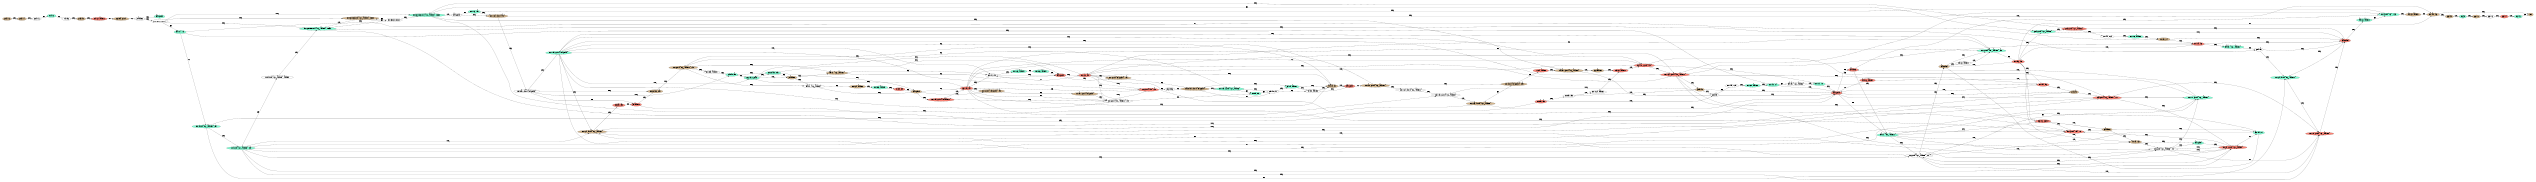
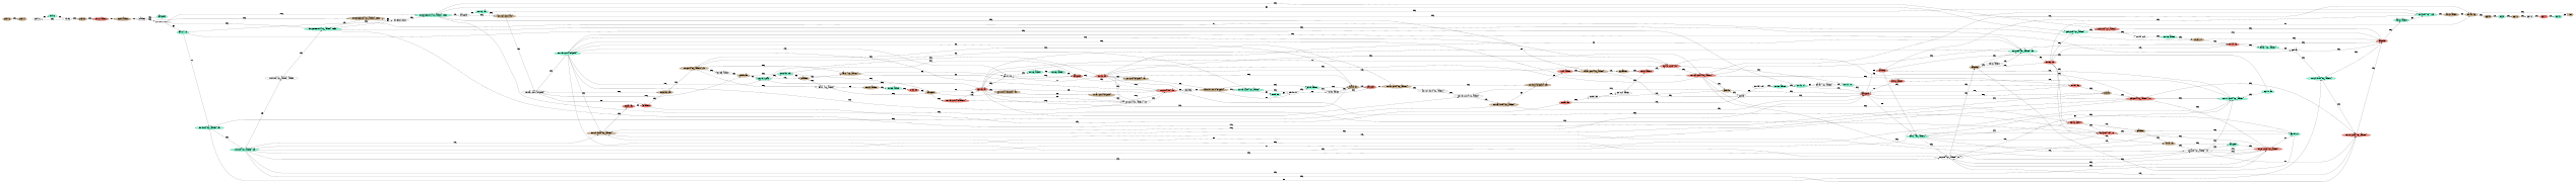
  digraph {
    rankdir=LR
    node [fillcolor=tan style=filled]
    edge [arrowhead=odot]
    n1 [label="push r15"]
    n2 [label="push r14"]
    n3 [fillcolor=white label="push r13"]
    n4 [fillcolor=aquamarine label="push r12"]
    n5 [fillcolor=white label="push rbp"]
    n6 [label="push rbx"]
    n7 [fillcolor=salmon label="sub rsp , address"]
-   n8 [label="cmp edi , qword"]
+   n8 [label="cmp edi , address"]
    n9 [fillcolor=white label="je address"]
    n10 [fillcolor=aquamarine label="call symbol"]
    n11 [fillcolor=white label="pxor xmm0 , xmm0"]
    n12 [fillcolor=aquamarine label="mov r14 , rsi"]
    n13 [fillcolor=aquamarine label="movups xmmword [ rsp + address ] , xmm0"]
    n14 [label="movups xmmword [ rsp + address ] , xmm0"]
    n15 [fillcolor=aquamarine label="movups xmmword [ rsp + address ] , xmm0"]
    n16 [fillcolor=aquamarine label="mov dword [ rsp + address ] , edi"]
    n17 [fillcolor=aquamarine label="mov rdx , r14"]
    n18 [label="mov rdx , r14"]
    n19 [label="push rax"]
    n20 [fillcolor=white label="push rax"]
    n21 [fillcolor=white label="pxor xmm0 , xmm0"]
    n22 [fillcolor=white label="call symbol"]
    n23 [fillcolor=white label="mov rdx , qword [ rsp + address ]"]
    n24 [label="mov rax , qword [ rsp + address ]"]
    n25 [fillcolor=aquamarine label="push qword [ rsp + address ]"]
    n26 [fillcolor=salmon label="push qword [ rsp + address ]"]
    n27 [fillcolor=aquamarine label="mov dword [ rsp + address ] , edi"]
    n28 [label="mov r8d , dword [ rsp + address ]"]
    n29 [fillcolor=aquamarine label="mov r8d , dword [ rsp + address ]"]
    n30 [fillcolor=salmon label="call symbol"]
    n31 [fillcolor=white label="lea rax , [ rsp + address ]"]
    n32 [fillcolor=salmon label="mov rdi , rbp"]
    n33 [fillcolor=salmon label="call symbol"]
    n34 [fillcolor=white label="mov dword [ rsp + address ] , address"]
    n35 [label="mov r8d , dword [ rsp + address ]"]
    n36 [fillcolor=salmon label="mov qword [ rsp + address ] , r10"]
    n37 [fillcolor=aquamarine label="mov r10 , qword [ rsp + address ]"]
    n38 [fillcolor=white label="mov qword [ rsp + address ] , rsi"]
    n39 [fillcolor=salmon label="mov rsi , qword [ rsp + address ]"]
    n40 [fillcolor=white label="mov qword [ rsp + address ] , rsi"]
    n41 [fillcolor=salmon label="mov rsi , qword [ rsp + address ]"]
    n42 [label="mov dword [ rel symbol ] , eax"]
    n43 [fillcolor=salmon label="test eax , eax"]
    n44 [fillcolor=salmon label="ja address"]
+   n45 [fillcolor=aquamarine label="cmp r10 , rax"]
    n46 [label="call symbol"]
    n47 [fillcolor=aquamarine label="call symbol"]
    n48 [fillcolor=salmon label="mov qword [ rbx ] , rsi"]
    n49 [fillcolor=aquamarine label="mov rdi , rsi"]
    n50 [fillcolor=aquamarine label="mov r13 , rax"]
    n51 [label="mov r15d , dword [ rax ]"]
    n52 [label="push rdx"]
    n53 [fillcolor=white label="push rax"]
    n54 [label="jmp address"]
    n55 [fillcolor=white label="mov r9d , r12d"]
    n56 [fillcolor=aquamarine label="mov dword [ r13 ] , r15d"]
    n57 [fillcolor=white label="mov eax , dword [ rel symbol ]"]
    n58 [label="add rsp , address"]
    n59 [fillcolor=aquamarine label="mov rbx , qword [ rel symbol ]"]
    n60 [fillcolor=salmon label="jle address"]
    n61 [label="movsxd rdx , eax"]
-   n62 [fillcolor=aquamarine label="sub edx , eax"]
+   n62 [label="sub edx , eax"]
    n63 [fillcolor=aquamarine label="cmp rbx , symbol"]
    n64 [fillcolor=white label="mov qword [ rbx + address ] , rdx"]
    n65 [fillcolor=salmon label="mov qword [ rbx ] , rax"]
    n66 [fillcolor=white label="mov rdi , rbx"]
    n67 [label="add rdi , rbx"]
    n68 [fillcolor=salmon label="mov r10 , qword [ rbx ]"]
    n69 [fillcolor=salmon label="mov rbp , qword [ rbx + address ]"]
    n70 [fillcolor=aquamarine label="mov qword [ rbx + address ] , rax"]
    n71 [fillcolor=salmon label="xor eax , eax"]
    n72 [label="mov qword [ rsp + address ] , rdx"]
    n73 [fillcolor=aquamarine label="movsxd rdx , edx"]
    n74 [label="je address"]
    n75 [fillcolor=white label="jmp string"]
    n76 [fillcolor=salmon label="call symbol"]
    n77 [fillcolor=aquamarine label="mov r8d , address"]
    n78 [label="je address"]
    n79 [fillcolor=salmon label="call symbol"]
    n80 [fillcolor=aquamarine label="mov rsi , r10"]
    n81 [label="mov rax , rbp"]
    n82 [fillcolor=salmon label="cmp rbp , symbol"]
    n83 [label="mov rdi , rbp"]
    n84 [fillcolor=salmon label="mov rdi , rbp"]
    n85 [fillcolor=salmon label="mov rbp , rax"]
    n86 [fillcolor=aquamarine label="lea rsi , [ rax + address ]"]
    n87 [fillcolor=salmon label="add rsp , address"]
    n88 [fillcolor=white label="xor edx , edx"]
    n89 [fillcolor=white label="mov edx , address"]
    n90 [fillcolor=white label="lea rsi , [ rsp + address ]"]
    n91 [label="lea rsi , [ rsp + address ]"]
    n92 [fillcolor=aquamarine label="mov rdx , qword [ rsp + address ]"]
    n93 [label="mov rax , qword [ rsp + address ]"]
    n94 [fillcolor=white label="mov r12d , address"]
    n95 [fillcolor=white label="mov r9d , r12d"]
    n96 [label="call symbol"]
    n97 [label="mov r8d , address"]
    n98 [fillcolor=white label="sub rdx , rdi"]
    n99 [fillcolor=aquamarine label="xor esi , esi"]
    n100 [fillcolor=white label="mov r12d , dword [ rsp + address ]"]
    n101 [fillcolor=salmon label="mov rdx , qword [ rel address ]"]
    n102 [fillcolor=salmon label="mov rbx , rax"]
    n103 [label="mov qword [ rel symbol ] , rax"]
    n104 [fillcolor=salmon label="mov rbx , rax"]
    n105 [label="mov qword [ rel symbol ] , rax"]
    n106 [fillcolor=aquamarine label="mov ecx , address"]
    n107 [fillcolor=salmon label="sub rsp , address"]
    n108 [fillcolor=salmon label="xor edi , edi"]
    n109 [label="mov rax , qword [ rel symbol ]"]
    n110 [label="movsxd rdi , dword [ rel symbol ]"]
    n111 [fillcolor=aquamarine label="shl rdi , address"]
    n112 [fillcolor=white label="shl rdx , address"]
    n113 [fillcolor=aquamarine label="mov ecx , address"]
    n114 [label="pop rbx"]
    n115 [label=retn]
    n116 [fillcolor=aquamarine label="pop jle"]
    n117 [label="pop r12"]
    n118 [fillcolor=white label="pop r13"]
    n119 [fillcolor=salmon label="pop r14"]
    n120 [fillcolor=aquamarine label="pop r15"]
    n121 [fillcolor=white label="sub rsp , address"]
    n122 [fillcolor=salmon label="or r12d , address"]
    n123 [fillcolor=aquamarine label="lea rax , [ rsp + address ]"]
    n124 [fillcolor=aquamarine label="mov rcx , address"]
    n125 [fillcolor=aquamarine label="add rsp , address"]
    n126 [fillcolor=aquamarine label="mov rcx , address"]
    n1 -> n2 [arrowhead=box label=CFG]
-   n2 -> n3 [arrowhead=normal label=CFG]
+   n5 -> n3 [arrowhead=normal label=CFG]
    n3 -> n4 [arrowhead=normal label=CFG]
    n4 -> n5 [label=CFG]
    n5 -> n6 [arrowhead=normal label=CFG]
    n6 -> n7 [arrowhead=box label=CFG]
    n7 -> n8 [arrowhead=box label=CFG]
    n8 -> n9 [label=CFG]
    n9 -> n10 [label=CFG]
    n9 -> n11 [arrowhead=normal label=CFG]
    n11 -> n12 [arrowhead=box label=CFG]
    n11 -> n13 [label=DFG]
    n11 -> n14 [arrowhead=box label=DFG]
    n11 -> n15 [arrowhead=normal label=DFG]
    n12 -> n16 [arrowhead=normal label=CFG]
    n12 -> n17 [label=DFG]
    n12 -> n18 [arrowhead=box label=DFG]
    n13 -> n14 [label=CFG]
    n13 -> n19 [arrowhead=normal label=DFG]
    n13 -> n20 [arrowhead=box label=DFG]
    n14 -> n21 [arrowhead=box label=CFG]
    n15 -> n22 [label=CFG]
    n15 -> n23 [arrowhead=box label=DFG]
    n15 -> n24 [arrowhead=box label=DFG]
    n15 -> n25 [arrowhead=normal label=DFG]
    n15 -> n26 [label=DFG]
    n16 -> n27 [arrowhead=normal label=CFG]
    n16 -> n28 [label=DFG]
    n16 -> n29 [arrowhead=box label=DFG]
    n17 -> n30 [arrowhead=box label=DFG]
    n17 -> n31 [label=CFG]
    n18 -> n32 [arrowhead=box label=CFG]
    n18 -> n33 [label=DFG]
    n19 -> n30 [label=DFG]
    n19 -> n36 [arrowhead=normal label=CFG]
    n20 -> n29 [arrowhead=normal label=CFG]
    n20 -> n33 [arrowhead=normal label=DFG]
    n21 -> n13 [arrowhead=normal label=DFG]
    n21 -> n14 [arrowhead=box label=DFG]
    n21 -> n15 [arrowhead=normal label=DFG]
    n22 -> n50 [label=DFG]
    n22 -> n51 [arrowhead=box label=DFG]
    n23 -> n28 [arrowhead=box label=CFG]
    n23 -> n52 [label=DFG]
    n24 -> n53 [label=DFG]
    n24 -> n54 [arrowhead=box label=CFG]
    n25 -> n26 [arrowhead=normal label=CFG]
    n25 -> n33 [label=DFG]
    n26 -> n33 [label=DFG]
    n26 -> n55 [arrowhead=normal label=CFG]
    n27 -> n34 [arrowhead=normal label=CFG]
    n27 -> n35 [arrowhead=box label=DFG]
    n27 -> n36 [arrowhead=normal label=DFG]
    n27 -> n37 [arrowhead=normal label=DFG]
    n27 -> n38 [arrowhead=box label=DFG]
    n27 -> n39 [label=DFG]
    n27 -> n40 [arrowhead=box label=DFG]
    n27 -> n41 [arrowhead=normal label=DFG]
    n28 -> n30 [arrowhead=box label=DFG]
    n28 -> n42 [arrowhead=normal label=CFG]
    n29 -> n33 [label=DFG]
    n29 -> n39 [arrowhead=box label=CFG]
    n30 -> n44 [arrowhead=box label=DFG]
    n30 -> n86 [arrowhead=normal label=DFG]
    n30 -> n87 [label=CFG]
    n31 -> n80 [label=CFG]
    n32 -> n33 [arrowhead=normal label=DFG]
    n32 -> n123 [arrowhead=box label=CFG]
    n33 -> n125 [arrowhead=box label=CFG]
    n34 -> n13 [arrowhead=box label=CFG]
    n35 -> n30 [arrowhead=box label=DFG]
    n35 -> n43 [arrowhead=normal label=CFG]
    n36 -> n30 [label=CFG]
    n36 -> n35 [label=DFG]
    n36 -> n37 [arrowhead=normal label=DFG]
    n36 -> n39 [arrowhead=normal label=DFG]
    n36 -> n41 [label=DFG]
    n37 -> n44 [arrowhead=normal label=DFG]
+   n37 -> n45 [label=CFG]
    n38 -> n35 [label=DFG]
    n38 -> n37 [label=DFG]
    n38 -> n39 [arrowhead=box label=DFG]
    n38 -> n41 [arrowhead=normal label=DFG]
    n38 -> n46 [arrowhead=box label=CFG]
    n39 -> n33 [arrowhead=box label=DFG]
    n40 -> n35 [arrowhead=normal label=DFG]
    n40 -> n37 [arrowhead=box label=DFG]
    n40 -> n39 [arrowhead=normal label=DFG]
    n40 -> n41 [arrowhead=normal label=DFG]
    n40 -> n47 [arrowhead=normal label=CFG]
    n41 -> n38 [arrowhead=normal label=DFG]
    n41 -> n40 [label=DFG]
    n41 -> n48 [arrowhead=normal label=DFG]
    n41 -> n49 [arrowhead=box label=DFG]
    n42 -> n122 [arrowhead=normal label=CFG]
    n43 -> n60 [arrowhead=normal label=CFG]
    n44 -> n56 [arrowhead=normal label=CFG]
    n44 -> n86 [label=CFG]
+   n45 -> n44 [label=CFG]
    n46 -> n70 [arrowhead=normal label=DFG]
    n46 -> n85 [label=DFG]
    n46 -> n121 [label=CFG]
    n47 -> n41 [label=CFG]
    n48 -> n78 [label=CFG]
    n49 -> n38 [arrowhead=box label=CFG]
    n49 -> n46 [label=DFG]
    n50 -> n51 [arrowhead=normal label=CFG]
    n50 -> n56 [label=DFG]
    n51 -> n56 [arrowhead=normal label=DFG]
    n51 -> n57 [arrowhead=box label=CFG]
    n52 -> n30 [label=DFG]
    n52 -> n53 [arrowhead=normal label=CFG]
    n53 -> n30 [label=DFG]
    n53 -> n95 [label=CFG]
    n54 -> n107 [arrowhead=box label=CFG]
    n55 -> n126 [arrowhead=normal label=CFG]
    n56 -> n58 [label=CFG]
    n57 -> n59 [label=CFG]
    n57 -> n60 [arrowhead=normal label=DFG]
    n57 -> n61 [arrowhead=box label=DFG]
    n57 -> n62 [arrowhead=box label=DFG]
    n58 -> n81 [label=CFG]
    n59 -> n35 [arrowhead=box label=CFG]
    n59 -> n48 [arrowhead=normal label=DFG]
    n59 -> n63 [arrowhead=normal label=DFG]
    n59 -> n64 [label=DFG]
    n59 -> n65 [arrowhead=normal label=DFG]
    n59 -> n66 [arrowhead=box label=DFG]
    n59 -> n67 [label=DFG]
    n59 -> n68 [arrowhead=normal label=DFG]
    n59 -> n69 [label=DFG]
    n59 -> n70 [arrowhead=normal label=DFG]
    n60 -> n61 [label=CFG]
    n60 -> n71 [label=CFG]
    n61 -> n72 [label=DFG]
    n62 -> n63 [arrowhead=normal label=CFG]
    n62 -> n73 [label=DFG]
    n63 -> n73 [arrowhead=normal label=CFG]
    n63 -> n74 [arrowhead=box label=DFG]
-   n64 -> n99 [arrowhead=box label=CFG]
+   n64 -> n65 [arrowhead=box label=CFG]
    n65 -> n75 [arrowhead=normal label=CFG]
    n66 -> n76 [label=DFG]
    n66 -> n77 [arrowhead=normal label=CFG]
    n67 -> n79 [arrowhead=box label=DFG]
    n68 -> n36 [arrowhead=normal label=DFG]
    n68 -> n69 [arrowhead=normal label=CFG]
    n68 -> n80 [arrowhead=normal label=DFG]
    n69 -> n32 [arrowhead=box label=DFG]
    n69 -> n52 [arrowhead=box label=CFG]
    n69 -> n81 [arrowhead=normal label=DFG]
    n69 -> n82 [label=DFG]
    n69 -> n83 [arrowhead=box label=DFG]
    n69 -> n84 [arrowhead=normal label=DFG]
    n70 -> n85 [label=CFG]
    n71 -> n53 [arrowhead=normal label=DFG]
    n71 -> n88 [arrowhead=normal label=CFG]
    n72 -> n89 [arrowhead=box label=CFG]
    n72 -> n90 [arrowhead=box label=DFG]
    n72 -> n91 [arrowhead=normal label=DFG]
    n72 -> n92 [arrowhead=box label=DFG]
    n72 -> n93 [label=DFG]
    n73 -> n74 [label=CFG]
    n73 -> n76 [arrowhead=box label=DFG]
    n73 -> n96 [label=DFG]
    n74 -> n90 [label=CFG]
    n74 -> n91 [arrowhead=box label=CFG]
    n75 -> n110 [label=CFG]
    n76 -> n104 [arrowhead=normal label=DFG]
    n76 -> n105 [arrowhead=normal label=DFG]
    n77 -> n113 [label=CFG]
    n78 -> n49 [arrowhead=normal label=CFG]
    n78 -> n83 [arrowhead=normal label=CFG]
    n79 -> n93 [arrowhead=normal label=CFG]
    n80 -> n30 [arrowhead=normal label=DFG]
    n80 -> n84 [label=CFG]
    n81 -> n114 [label=CFG]
    n81 -> n115 [arrowhead=normal label=DFG]
    n82 -> n48 [arrowhead=normal label=CFG]
    n82 -> n78 [label=DFG]
    n83 -> n40 [arrowhead=normal label=CFG]
    n83 -> n47 [label=DFG]
    n84 -> n19 [label=CFG]
    n84 -> n30 [arrowhead=normal label=DFG]
    n85 -> n25 [arrowhead=normal label=CFG]
    n85 -> n32 [label=DFG]
    n85 -> n81 [arrowhead=normal label=DFG]
    n85 -> n82 [arrowhead=normal label=DFG]
    n85 -> n83 [arrowhead=box label=DFG]
    n85 -> n84 [label=DFG]
    n86 -> n38 [arrowhead=box label=DFG]
    n86 -> n40 [arrowhead=box label=DFG]
    n86 -> n48 [arrowhead=normal label=DFG]
    n86 -> n49 [arrowhead=box label=DFG]
    n86 -> n82 [arrowhead=normal label=CFG]
    n87 -> n37 [label=CFG]
    n88 -> n52 [label=DFG]
    n88 -> n94 [arrowhead=box label=CFG]
    n89 -> n62 [label=CFG]
    n90 -> n96 [label=DFG]
    n90 -> n97 [label=CFG]
    n91 -> n66 [arrowhead=box label=CFG]
    n91 -> n76 [arrowhead=box label=DFG]
    n92 -> n98 [label=DFG]
    n92 -> n99 [arrowhead=box label=CFG]
    n93 -> n42 [label=DFG]
    n93 -> n100 [arrowhead=normal label=CFG]
    n94 -> n107 [arrowhead=normal label=CFG]
    n95 -> n124 [arrowhead=normal label=CFG]
    n96 -> n101 [arrowhead=box label=CFG]
    n96 -> n102 [label=DFG]
    n96 -> n103 [arrowhead=box label=DFG]
    n97 -> n106 [arrowhead=box label=CFG]
    n98 -> n111 [arrowhead=box label=CFG]
    n98 -> n112 [arrowhead=box label=DFG]
    n99 -> n98 [label=CFG]
    n100 -> n23 [label=CFG]
    n101 -> n64 [arrowhead=normal label=DFG]
    n101 -> n102 [arrowhead=box label=CFG]
    n102 -> n48 [arrowhead=normal label=DFG]
    n102 -> n63 [label=DFG]
    n102 -> n64 [arrowhead=box label=DFG]
    n102 -> n65 [label=DFG]
    n102 -> n66 [label=DFG]
    n102 -> n67 [arrowhead=box label=DFG]
    n102 -> n68 [arrowhead=box label=DFG]
    n102 -> n69 [label=DFG]
    n102 -> n70 [label=DFG]
    n102 -> n103 [label=CFG]
    n103 -> n109 [arrowhead=normal label=CFG]
    n104 -> n48 [arrowhead=box label=DFG]
    n104 -> n63 [arrowhead=box label=DFG]
    n104 -> n64 [arrowhead=box label=DFG]
    n104 -> n65 [arrowhead=normal label=DFG]
    n104 -> n66 [arrowhead=box label=DFG]
    n104 -> n67 [arrowhead=box label=DFG]
    n104 -> n68 [label=DFG]
    n104 -> n69 [arrowhead=box label=DFG]
    n104 -> n70 [arrowhead=box label=DFG]
    n104 -> n105 [arrowhead=box label=CFG]
    n105 -> n110 [arrowhead=normal label=CFG]
    n106 -> n108 [arrowhead=normal label=CFG]
    n107 -> n68 [arrowhead=box label=CFG]
    n108 -> n96 [label=CFG]
    n109 -> n64 [arrowhead=normal label=CFG]
    n109 -> n65 [label=DFG]
    n110 -> n92 [arrowhead=box label=CFG]
    n110 -> n98 [arrowhead=normal label=DFG]
    n110 -> n111 [arrowhead=box label=DFG]
    n111 -> n67 [arrowhead=box label=DFG]
    n111 -> n112 [arrowhead=normal label=CFG]
    n112 -> n67 [label=CFG]
    n112 -> n79 [label=DFG]
    n113 -> n76 [label=CFG]
    n114 -> n116 [label=CFG]
    n116 -> n117 [arrowhead=box label=CFG]
    n117 -> n118 [arrowhead=box label=CFG]
    n118 -> n119 [label=CFG]
    n119 -> n120 [arrowhead=normal label=CFG]
    n120 -> n115 [arrowhead=normal label=CFG]
    n121 -> n70 [arrowhead=box label=CFG]
    n122 -> n24 [arrowhead=box label=CFG]
    n123 -> n20 [label=CFG]
    n124 -> n17 [arrowhead=box label=CFG]
    n125 -> n56 [arrowhead=box label=CFG]
    n126 -> n18 [arrowhead=box label=CFG]
  }
